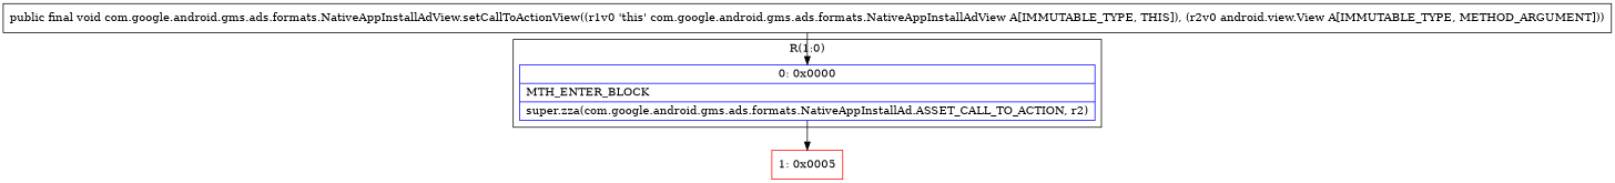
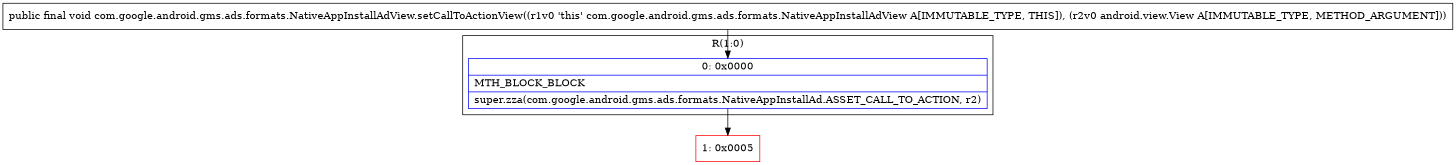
  digraph {
    node [shape=record]
-   n1 [color=blue label="{0\:\ 0x0000|MTH_ENTER_BLOCK\l|super.zza(com.google.android.gms.ads.formats.NativeAppInstallAd.ASSET_CALL_TO_ACTION, r2)\l}"]
+   n1 [color=blue label="{0\:\ 0x0000|MTH_BLOCK_BLOCK\l|super.zza(com.google.android.gms.ads.formats.NativeAppInstallAd.ASSET_CALL_TO_ACTION, r2)\l}"]
    n2 [color=red label="{1\:\ 0x0005}"]
    n3 [label="{public final void com.google.android.gms.ads.formats.NativeAppInstallAdView.setCallToActionView((r1v0 'this' com.google.android.gms.ads.formats.NativeAppInstallAdView A[IMMUTABLE_TYPE, THIS]), (r2v0 android.view.View A[IMMUTABLE_TYPE, METHOD_ARGUMENT])) }"]
    subgraph cluster_1 {
      label="R(1:0)"
      n1
    }
    n1 -> n2
    n3 -> n1
  }
